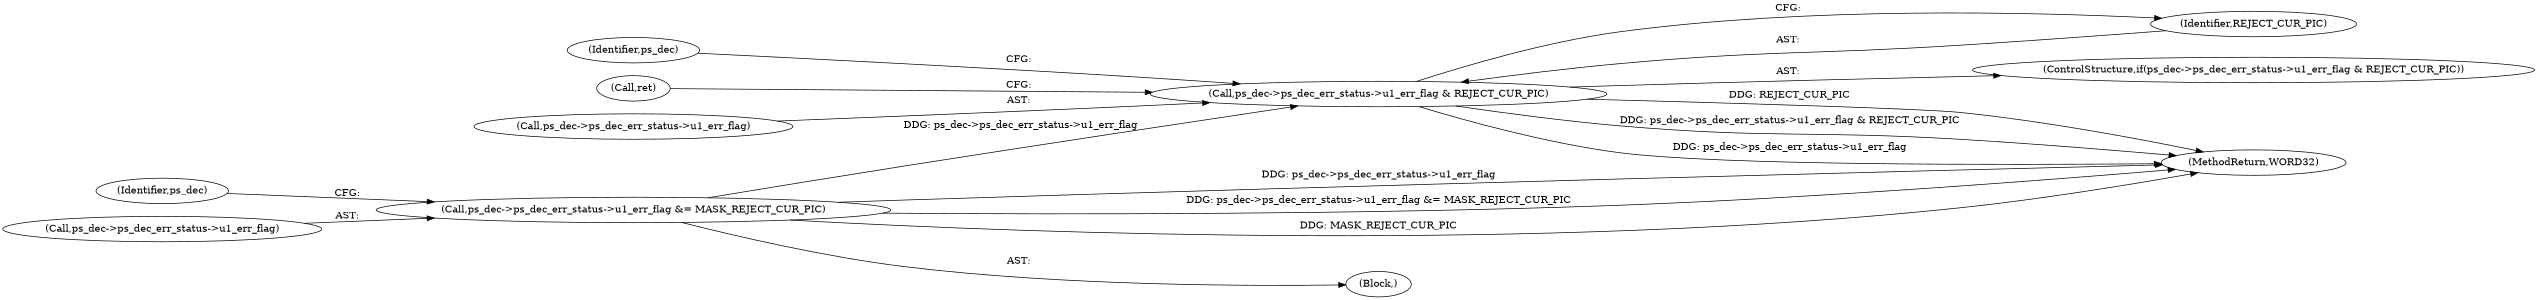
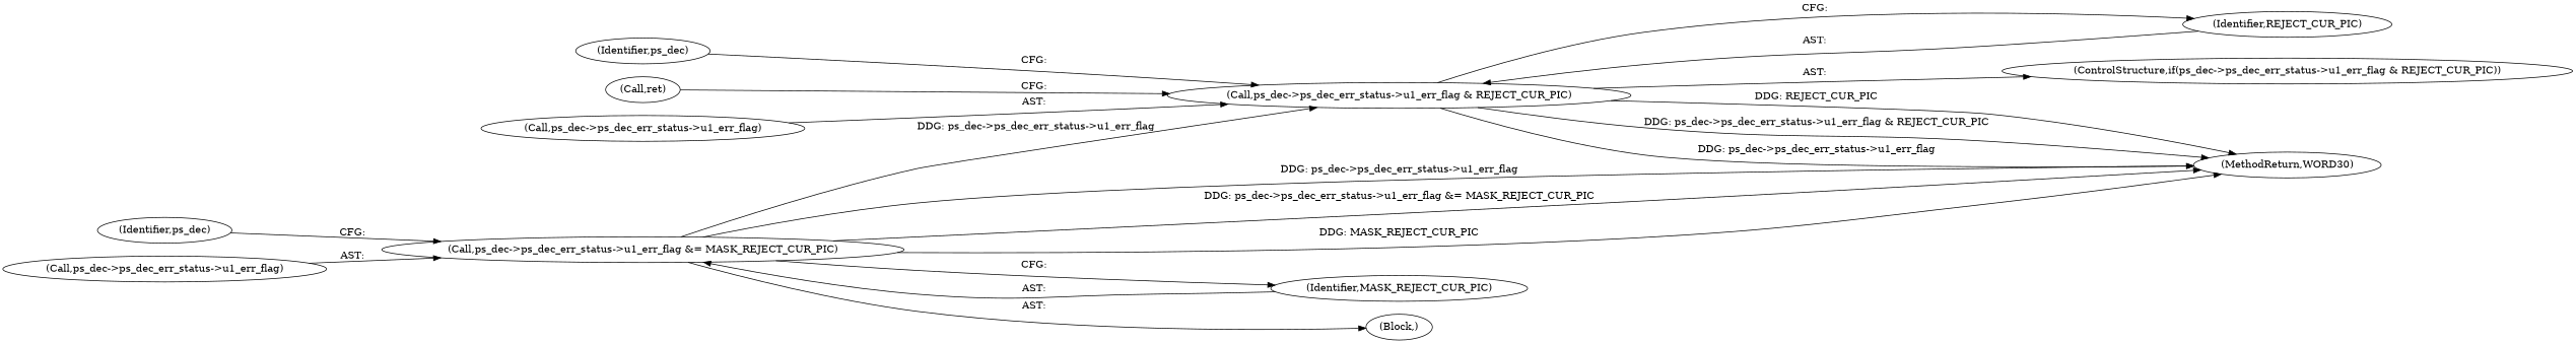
  digraph {
    rankdir=LR
    n1 [label="(Call,ps_dec->ps_dec_err_status->u1_err_flag &= MASK_REJECT_CUR_PIC)"]
    n2 [label="(Call,ps_dec->ps_dec_err_status->u1_err_flag & REJECT_CUR_PIC)"]
+   n3 [label="(Identifier,MASK_REJECT_CUR_PIC)"]
    n4 [label="(Block,)"]
-   n5 [label="(MethodReturn,WORD32)"]
+   n5 [label="(MethodReturn,WORD30)"]
    n6 [label="(Identifier,REJECT_CUR_PIC)"]
    n7 [label="(ControlStructure,if(ps_dec->ps_dec_err_status->u1_err_flag & REJECT_CUR_PIC))"]
    n8 [label="(Identifier,ps_dec)"]
    n9 [label="(Call,ret)"]
    n10 [label="(Call,ps_dec->ps_dec_err_status->u1_err_flag)"]
    n11 [label="(Identifier,ps_dec)"]
    n12 [label="(Call,ps_dec->ps_dec_err_status->u1_err_flag)"]
    n1 -> n2 [label="DDG: ps_dec->ps_dec_err_status->u1_err_flag"]
+   n1 -> n3 [label="CFG: "]
    n1 -> n4 [label="AST: "]
    n1 -> n5 [label="DDG: ps_dec->ps_dec_err_status->u1_err_flag"]
    n1 -> n5 [label="DDG: ps_dec->ps_dec_err_status->u1_err_flag &= MASK_REJECT_CUR_PIC"]
    n1 -> n5 [label="DDG: MASK_REJECT_CUR_PIC"]
    n2 -> n5 [label="DDG: REJECT_CUR_PIC"]
    n2 -> n5 [label="DDG: ps_dec->ps_dec_err_status->u1_err_flag & REJECT_CUR_PIC"]
    n2 -> n5 [label="DDG: ps_dec->ps_dec_err_status->u1_err_flag"]
    n2 -> n6 [label="CFG: "]
    n2 -> n7 [label="AST: "]
+   n3 -> n1 [label="AST: "]
    n6 -> n2 [label="AST: "]
    n8 -> n2 [label="CFG: "]
    n9 -> n2 [label="CFG: "]
    n10 -> n2 [label="AST: "]
    n11 -> n1 [label="CFG: "]
    n12 -> n1 [label="AST: "]
  }
